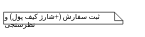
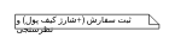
  <mxCell id="0" />
  <mxCell id="1" parent="0" />
- <mxCell id="2" value="ثبت سفارش (+شارژ کیف پول) و نظرسنجی" style="shape=note;whiteSpace=wrap;html=1;size=14;verticalAlign=top;align=left;spacingTop=-6;rounded=0;shadow=0;comic=0;labelBackgroundColor=none;strokeWidth=1;fontFamily=Verdana;fontSize=12" vertex="1" parent="1"><mxGeometry x="5" y="20" width="200" height="20" as="geometry" /></mxCell>
+ <mxCell id="2" value="ثبت سفارش (+شارژ کیف پول) و نظرسنجی" style="shape=note;whiteSpace=wrap;html=1;size=14;verticalAlign=top;align=left;spacingTop=-6;rounded=0;shadow=0;comic=0;labelBackgroundColor=none;strokeWidth=1;fontFamily=Verdana;fontSize=12" vertex="1" parent="1"><mxGeometry width="200" height="20" as="geometry" x="20" y="20" /></mxCell>
